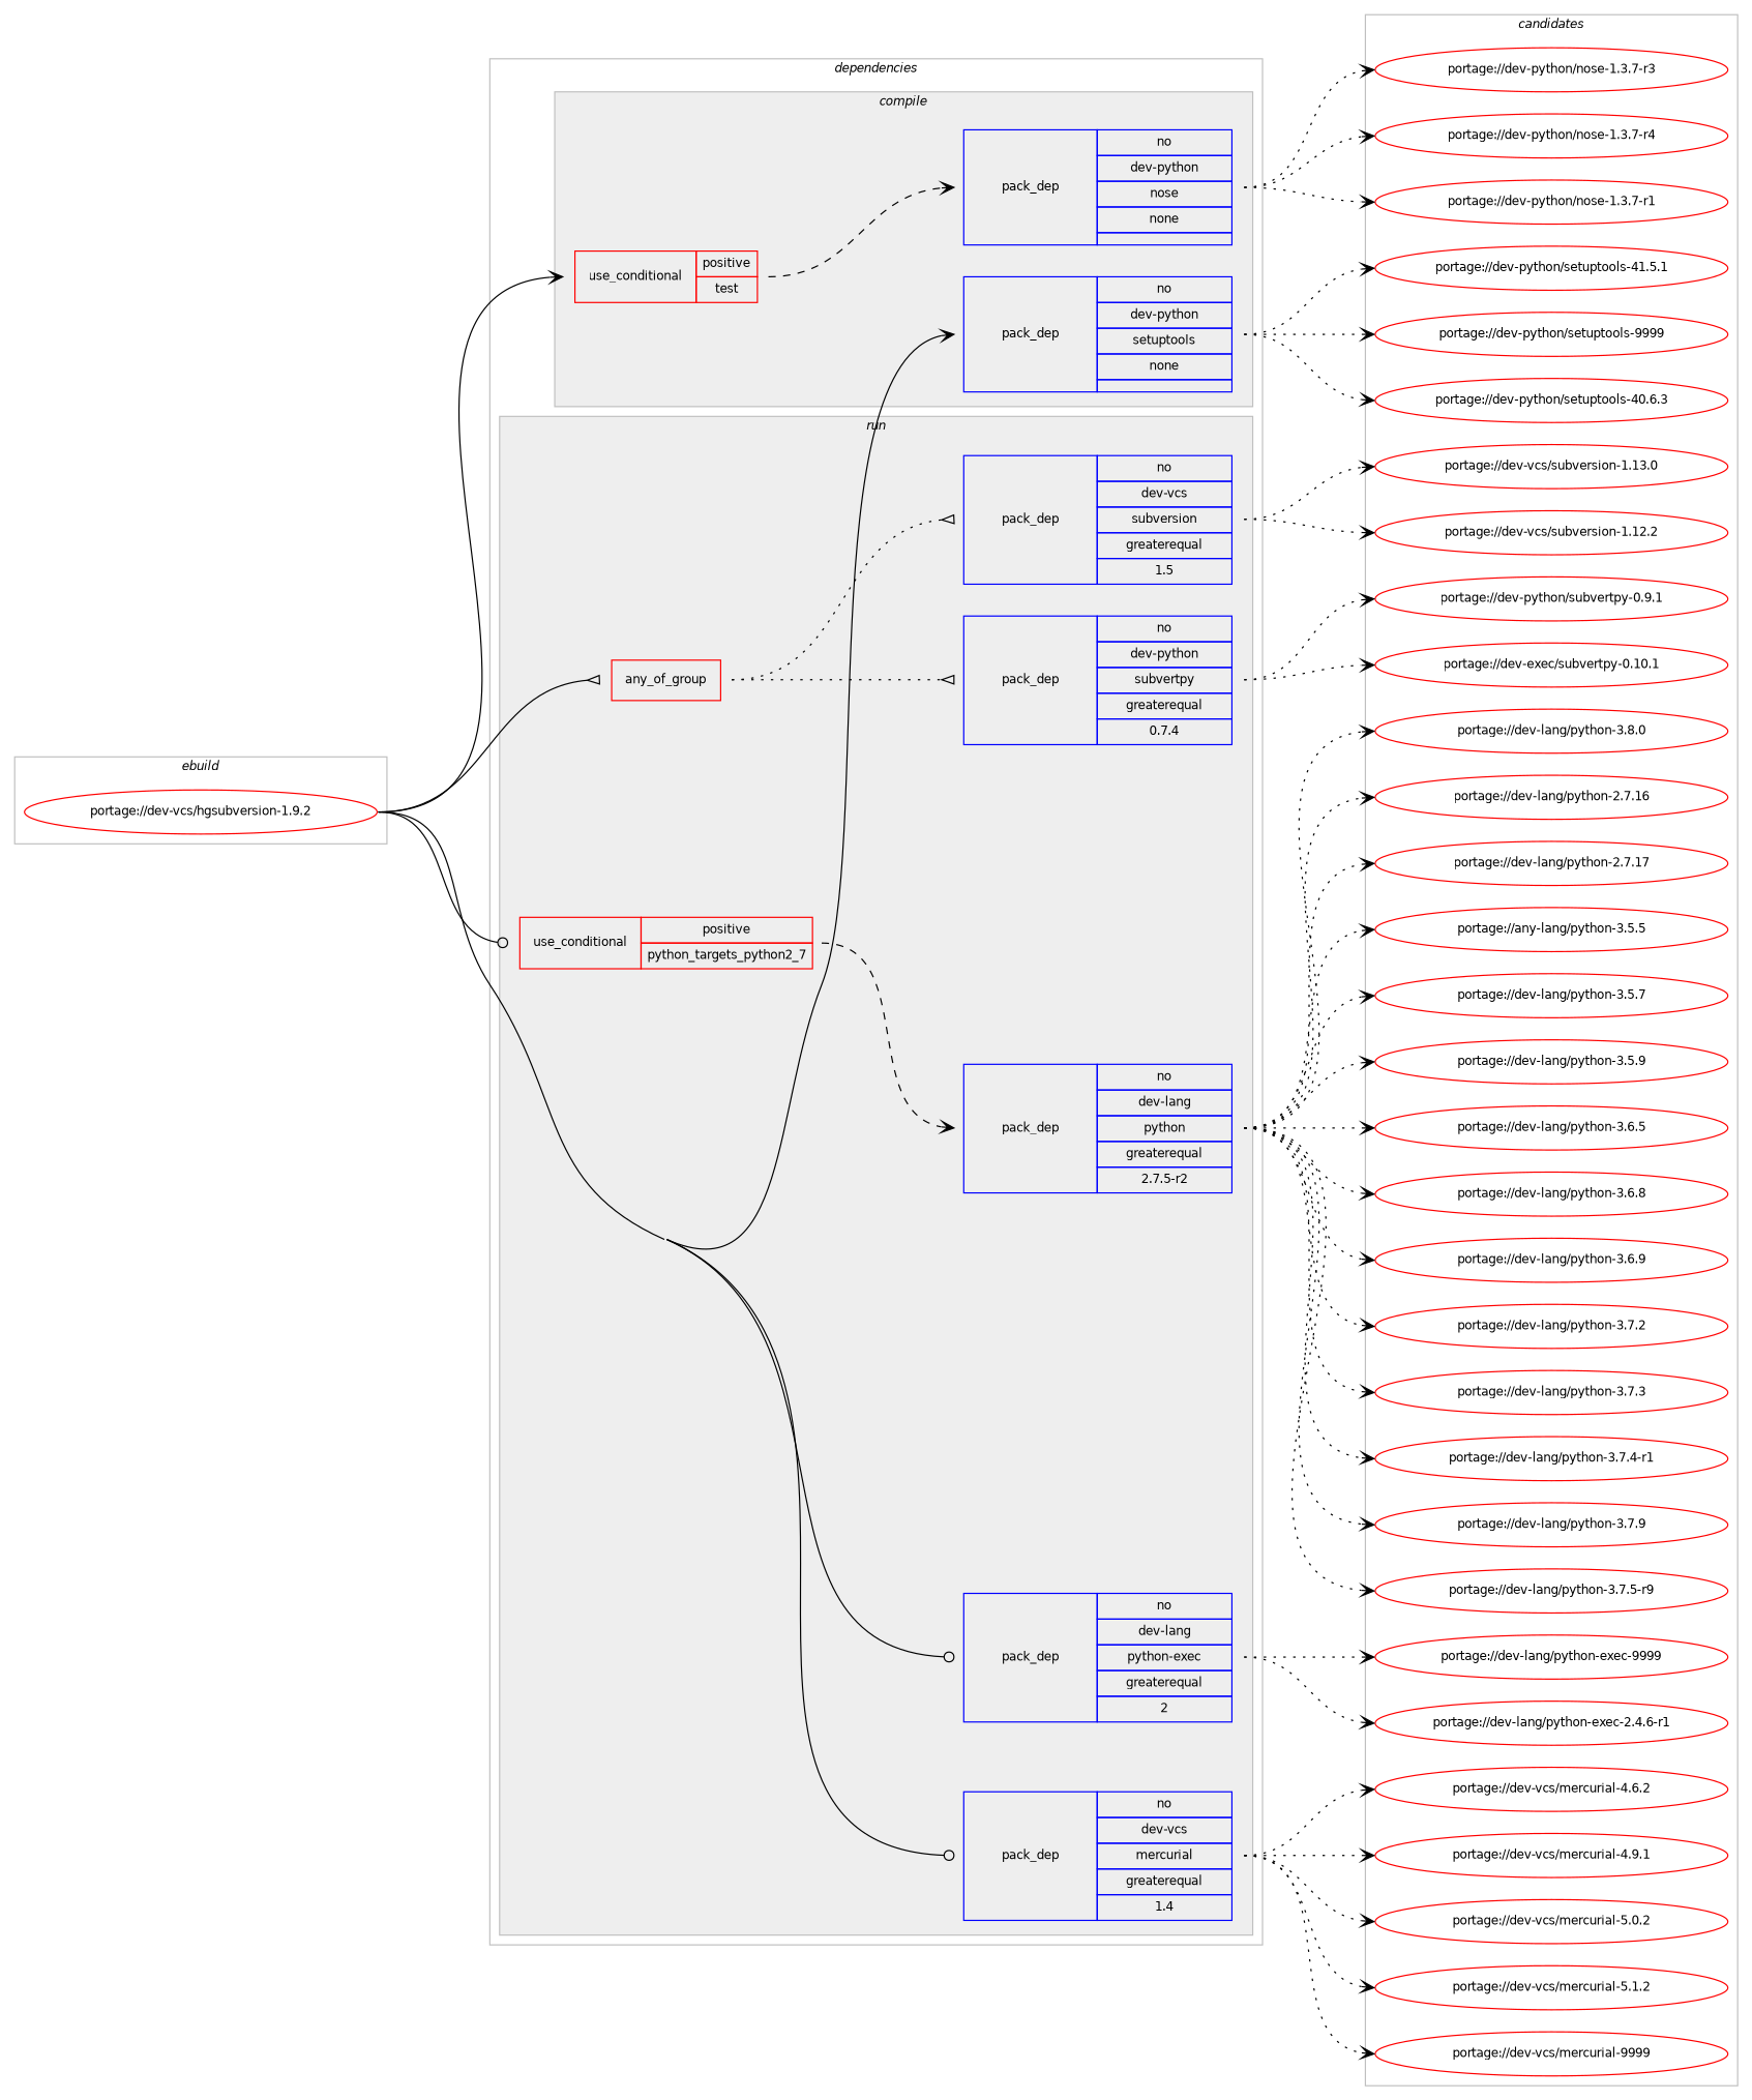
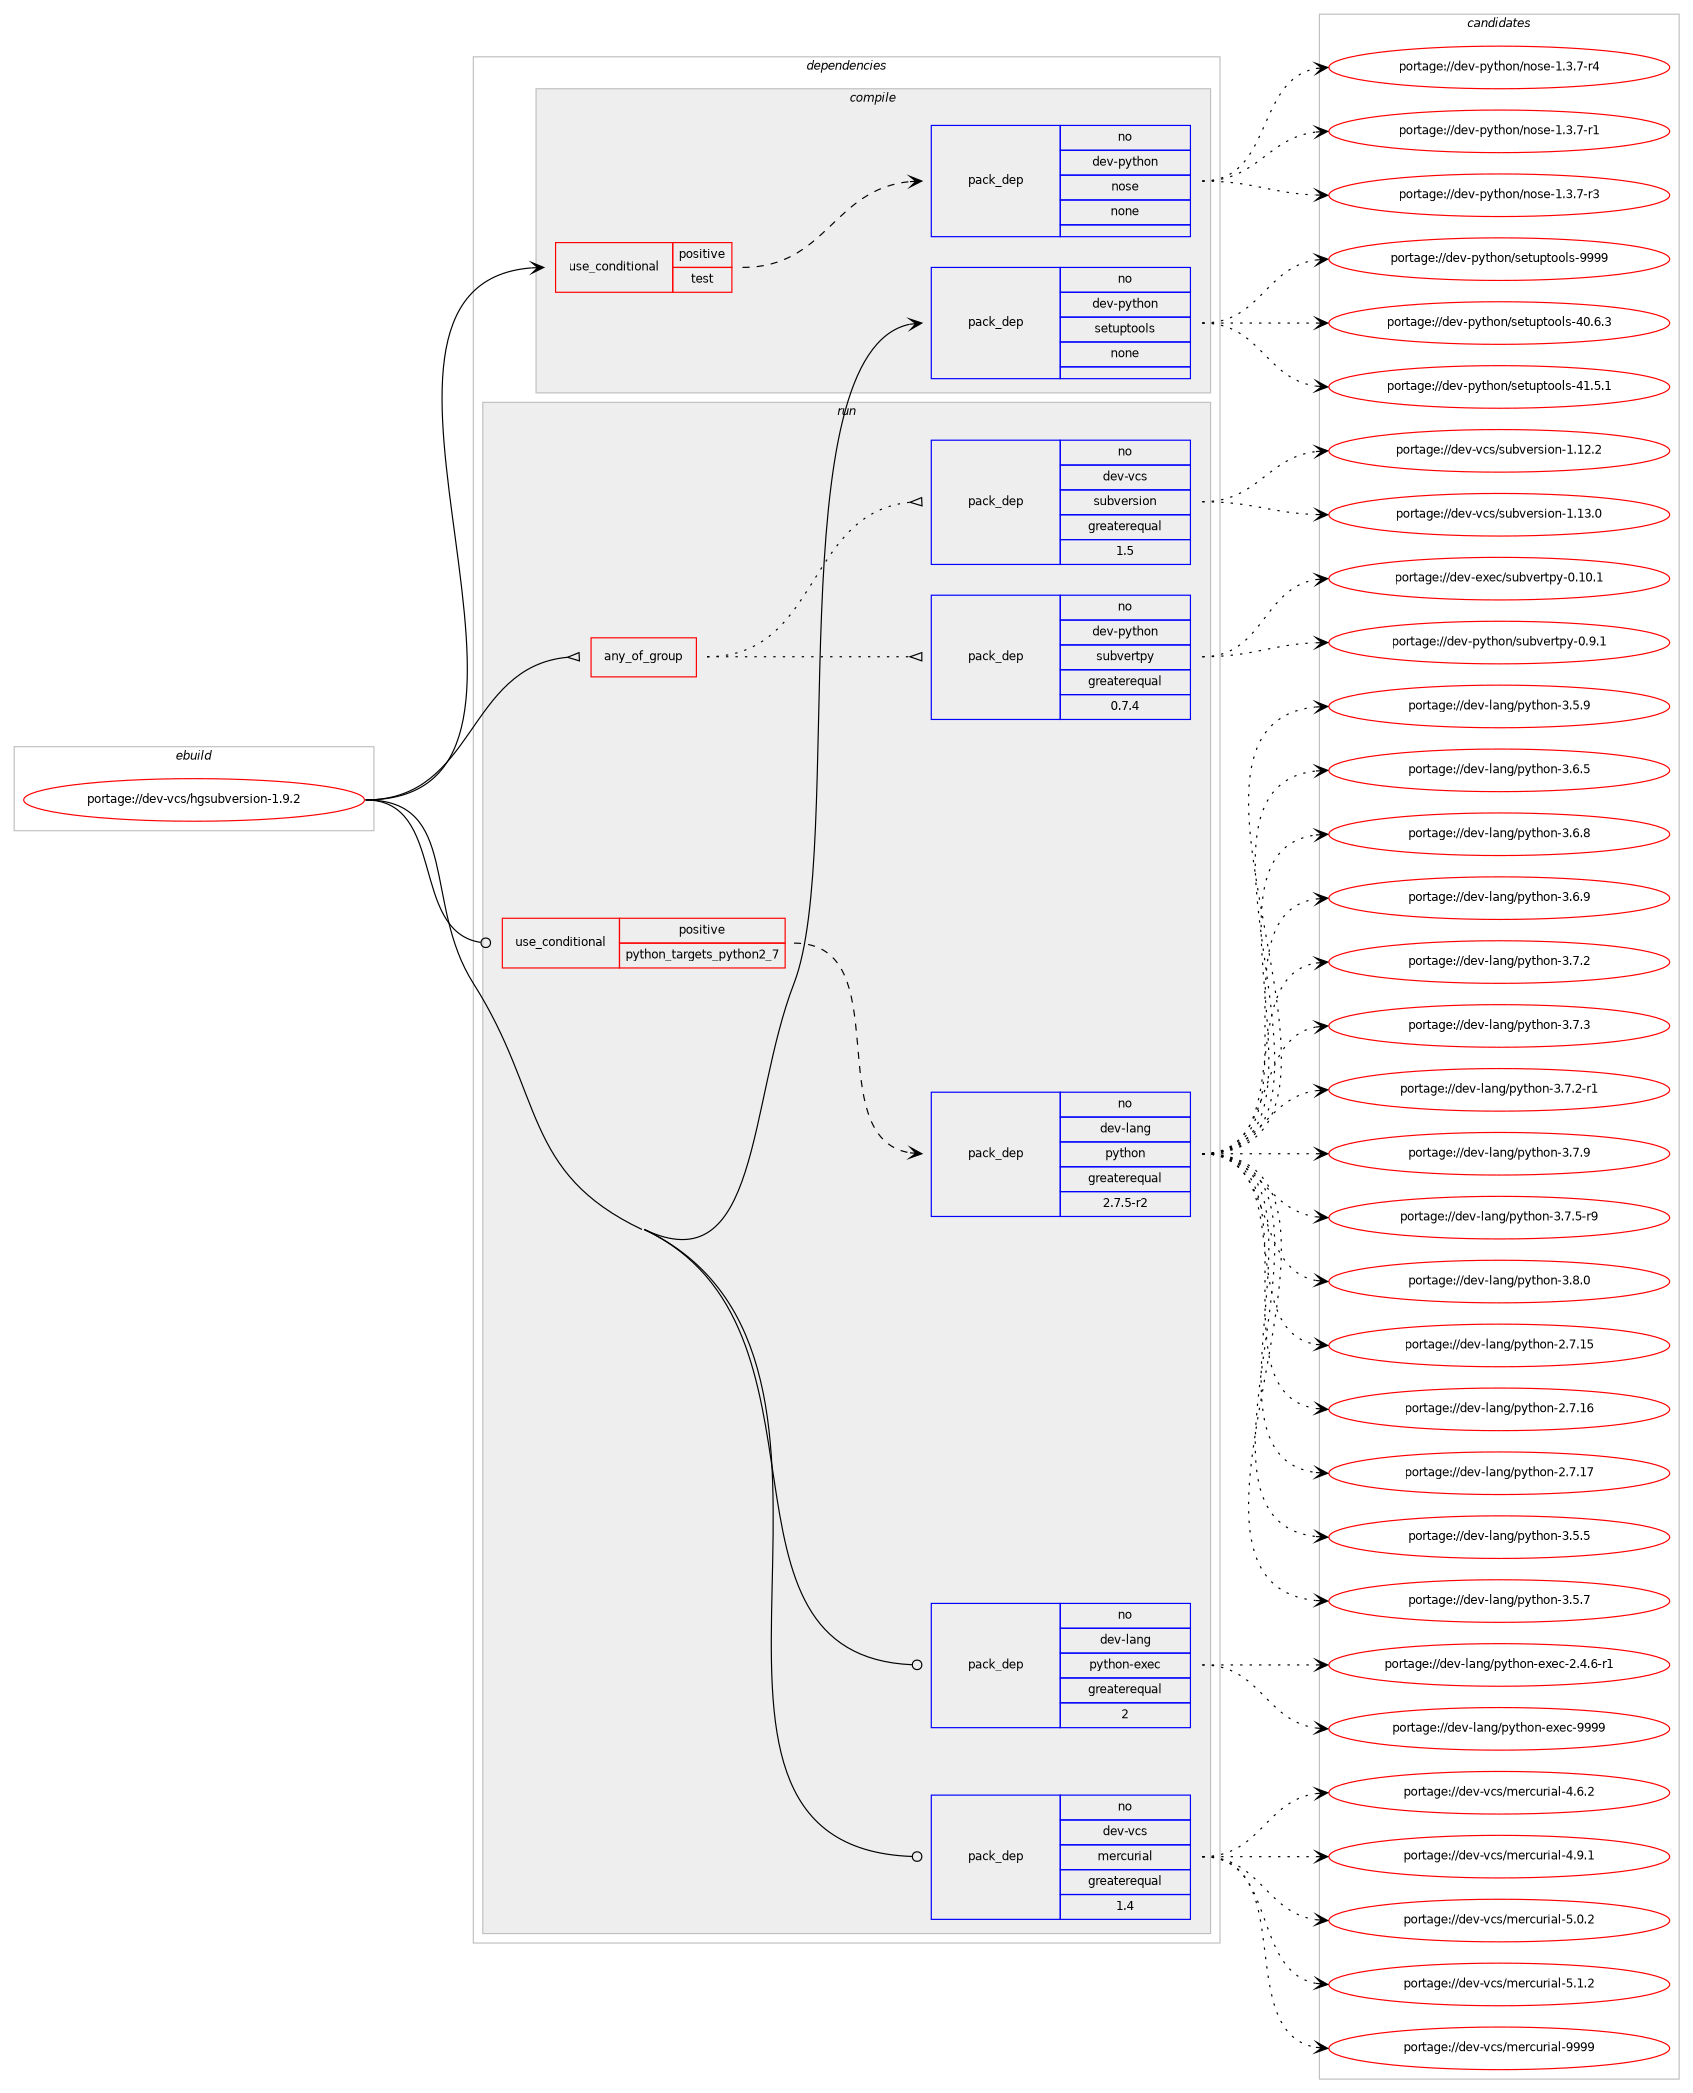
  digraph {
    compound=true
    concentrate=true
    fontname="DejaVu Sans"
    fontsize=10
    newrank=true
    rankdir=LR
    ranksep=1.5
    node [color=red fontname="DejaVu Sans" fontsize=10]
    edge [arrowhead=vee fontname="DejaVu Sans" headport=w style=dotted tailport=e weight=100]
    n1 [label="portage://dev-vcs/hgsubversion-1.9.2" width=4]
    n2 [color=blue label=<<TABLE BORDER="0" CELLBORDER="1" CELLSPACING="0" CELLPADDING="4" WIDTH="220"><TR><TD ROWSPAN="6" CELLPADDING="30">pack_dep</TD></TR><TR><TD WIDTH="110">no</TD></TR><TR><TD>dev-python</TD></TR><TR><TD>nose</TD></TR><TR><TD>none</TD></TR><TR><TD></TD></TR></TABLE>> shape=none]
    n3 [label=<<TABLE BORDER="0" CELLBORDER="1" CELLSPACING="0" CELLPADDING="4"><TR><TD ROWSPAN="3" CELLPADDING="10">use_conditional</TD></TR><TR><TD>positive</TD></TR><TR><TD>test</TD></TR></TABLE>> shape=none]
    n4 [color=blue label=<<TABLE BORDER="0" CELLBORDER="1" CELLSPACING="0" CELLPADDING="4" WIDTH="220"><TR><TD ROWSPAN="6" CELLPADDING="30">pack_dep</TD></TR><TR><TD WIDTH="110">no</TD></TR><TR><TD>dev-python</TD></TR><TR><TD>setuptools</TD></TR><TR><TD>none</TD></TR><TR><TD></TD></TR></TABLE>> shape=none]
    n5 [color=blue label=<<TABLE BORDER="0" CELLBORDER="1" CELLSPACING="0" CELLPADDING="4" WIDTH="220"><TR><TD ROWSPAN="6" CELLPADDING="30">pack_dep</TD></TR><TR><TD WIDTH="110">no</TD></TR><TR><TD>dev-python</TD></TR><TR><TD>subvertpy</TD></TR><TR><TD>greaterequal</TD></TR><TR><TD>0.7.4</TD></TR></TABLE>> shape=none]
    n6 [color=blue label=<<TABLE BORDER="0" CELLBORDER="1" CELLSPACING="0" CELLPADDING="4" WIDTH="220"><TR><TD ROWSPAN="6" CELLPADDING="30">pack_dep</TD></TR><TR><TD WIDTH="110">no</TD></TR><TR><TD>dev-vcs</TD></TR><TR><TD>subversion</TD></TR><TR><TD>greaterequal</TD></TR><TR><TD>1.5</TD></TR></TABLE>> shape=none]
    n7 [label=<<TABLE BORDER="0" CELLBORDER="1" CELLSPACING="0" CELLPADDING="4"><TR><TD CELLPADDING="10">any_of_group</TD></TR></TABLE>> shape=none]
    n8 [color=blue label=<<TABLE BORDER="0" CELLBORDER="1" CELLSPACING="0" CELLPADDING="4" WIDTH="220"><TR><TD ROWSPAN="6" CELLPADDING="30">pack_dep</TD></TR><TR><TD WIDTH="110">no</TD></TR><TR><TD>dev-lang</TD></TR><TR><TD>python</TD></TR><TR><TD>greaterequal</TD></TR><TR><TD>2.7.5-r2</TD></TR></TABLE>> shape=none]
    n9 [label=<<TABLE BORDER="0" CELLBORDER="1" CELLSPACING="0" CELLPADDING="4"><TR><TD ROWSPAN="3" CELLPADDING="10">use_conditional</TD></TR><TR><TD>positive</TD></TR><TR><TD>python_targets_python2_7</TD></TR></TABLE>> shape=none]
    n10 [color=blue label=<<TABLE BORDER="0" CELLBORDER="1" CELLSPACING="0" CELLPADDING="4" WIDTH="220"><TR><TD ROWSPAN="6" CELLPADDING="30">pack_dep</TD></TR><TR><TD WIDTH="110">no</TD></TR><TR><TD>dev-lang</TD></TR><TR><TD>python-exec</TD></TR><TR><TD>greaterequal</TD></TR><TR><TD>2</TD></TR></TABLE>> shape=none]
    n11 [color=blue label=<<TABLE BORDER="0" CELLBORDER="1" CELLSPACING="0" CELLPADDING="4" WIDTH="220"><TR><TD ROWSPAN="6" CELLPADDING="30">pack_dep</TD></TR><TR><TD WIDTH="110">no</TD></TR><TR><TD>dev-vcs</TD></TR><TR><TD>mercurial</TD></TR><TR><TD>greaterequal</TD></TR><TR><TD>1.4</TD></TR></TABLE>> shape=none]
    n12 [label="portage://dev-python/nose-1.3.7-r1" width=4]
    n13 [label="portage://dev-python/nose-1.3.7-r3" width=4]
    n14 [label="portage://dev-python/nose-1.3.7-r4" width=4]
    n15 [label="portage://dev-python/setuptools-40.6.3" width=4]
    n16 [label="portage://dev-python/setuptools-41.5.1" width=4]
    n17 [label="portage://dev-python/setuptools-9999" width=4]
    n18 [label="portage://dev-exec/subvertpy-0.10.1" width=4]
    n19 [label="portage://dev-python/subvertpy-0.9.1" width=4]
    n20 [label="portage://dev-vcs/subversion-1.12.2" width=4]
    n21 [label="portage://dev-vcs/subversion-1.13.0" width=4]
+   n22 [label="portage://dev-lang/python-2.7.15" width=4]
    n23 [label="portage://dev-lang/python-2.7.16" width=4]
    n24 [label="portage://dev-lang/python-2.7.17" width=4]
-   n25 [label="portage://any-lang/python-3.5.5" width=4]
+   n25 [label="portage://dev-lang/python-3.5.5" width=4]
    n26 [label="portage://dev-lang/python-3.5.7" width=4]
    n27 [label="portage://dev-lang/python-3.5.9" width=4]
    n28 [label="portage://dev-lang/python-3.6.5" width=4]
    n29 [label="portage://dev-lang/python-3.6.8" width=4]
    n30 [label="portage://dev-lang/python-3.6.9" width=4]
    n31 [label="portage://dev-lang/python-3.7.2" width=4]
    n32 [label="portage://dev-lang/python-3.7.3" width=4]
-   n33 [label="portage://dev-lang/python-3.7.4-r1" width=4]
+   n33 [label="portage://dev-lang/python-3.7.2-r1" width=4]
    n34 [label="portage://dev-lang/python-3.7.9" width=4]
    n35 [label="portage://dev-lang/python-3.7.5-r9" width=4]
    n36 [label="portage://dev-lang/python-3.8.0" width=4]
    n37 [label="portage://dev-lang/python-exec-2.4.6-r1" width=4]
    n38 [label="portage://dev-lang/python-exec-9999" width=4]
    n39 [label="portage://dev-vcs/mercurial-4.6.2" width=4]
    n40 [label="portage://dev-vcs/mercurial-4.9.1" width=4]
    n41 [label="portage://dev-vcs/mercurial-5.0.2" width=4]
    n42 [label="portage://dev-vcs/mercurial-5.1.2" width=4]
    n43 [label="portage://dev-vcs/mercurial-9999" width=4]
    subgraph cluster_1 {
      color=gray
      label=<<i>ebuild</i>>
      rank=same
      n1
    }
    subgraph cluster_2 {
      color=gray
      label=<<i>dependencies</i>>
      subgraph cluster_3 {
        color=gray
        fillcolor="#eeeeee"
        label=<<i>compile</i>>
        style=filled
        subgraph sub_4 {
          color=gray
          fillcolor="#eeeeee"
          label=<<i>compile</i>>
          style=filled
          n3
          subgraph sub_5 {
            color=gray
            fillcolor="#eeeeee"
            label=<<i>compile</i>>
            style=filled
            n2
          }
        }
        subgraph sub_6 {
          color=gray
          fillcolor="#eeeeee"
          label=<<i>compile</i>>
          style=filled
          n4
        }
      }
      subgraph cluster_7 {
        color=gray
        fillcolor="#eeeeee"
        label=<<i>compile and run</i>>
        style=filled
      }
      subgraph cluster_8 {
        color=gray
        fillcolor="#eeeeee"
        label=<<i>run</i>>
        style=filled
        subgraph sub_9 {
          color=gray
          fillcolor="#eeeeee"
          label=<<i>run</i>>
          style=filled
          n7
          subgraph sub_10 {
            color=gray
            fillcolor="#eeeeee"
            label=<<i>run</i>>
            style=filled
            n5
          }
          subgraph sub_11 {
            color=gray
            fillcolor="#eeeeee"
            label=<<i>run</i>>
            style=filled
            n6
          }
        }
        subgraph sub_12 {
          color=gray
          fillcolor="#eeeeee"
          label=<<i>run</i>>
          style=filled
          n9
          subgraph sub_13 {
            color=gray
            fillcolor="#eeeeee"
            label=<<i>run</i>>
            style=filled
            n8
          }
        }
        subgraph sub_14 {
          color=gray
          fillcolor="#eeeeee"
          label=<<i>run</i>>
          style=filled
          n10
        }
        subgraph sub_15 {
          color=gray
          fillcolor="#eeeeee"
          label=<<i>run</i>>
          style=filled
          n11
        }
      }
    }
    subgraph cluster_16 {
      color=gray
      label=<<i>candidates</i>>
      rank=same
      subgraph sub_17 {
        color=black
        label=<<i>candidates</i>>
        nodesep=1
        rank=same
        n12
        n13
        n14
      }
      subgraph sub_18 {
        color=black
        label=<<i>candidates</i>>
        nodesep=1
        rank=same
        n15
        n16
        n17
      }
      subgraph sub_19 {
        color=black
        label=<<i>candidates</i>>
        nodesep=1
        rank=same
        n18
        n19
      }
      subgraph sub_20 {
        color=black
        label=<<i>candidates</i>>
        nodesep=1
        rank=same
        n20
        n21
      }
      subgraph sub_21 {
        color=black
        label=<<i>candidates</i>>
        nodesep=1
        rank=same
+       n22
        n23
        n24
        n25
        n26
        n27
        n28
        n29
        n30
        n31
        n32
        n33
        n34
        n35
        n36
      }
      subgraph sub_22 {
        color=black
        label=<<i>candidates</i>>
        nodesep=1
        rank=same
        n37
        n38
      }
      subgraph sub_23 {
        color=black
        label=<<i>candidates</i>>
        nodesep=1
        rank=same
        n39
        n40
        n41
        n42
        n43
      }
    }
    n1 -> n3 [style=solid weight=20]
    n1 -> n4 [style=solid weight=20]
    n1 -> n7 [arrowhead=oinv style=solid weight=20]
    n1 -> n9 [arrowhead=odot style=solid weight=20]
    n1 -> n10 [arrowhead=odot style=solid weight=20]
    n1 -> n11 [arrowhead=odot style=solid weight=20]
    n2 -> n12
    n2 -> n13
    n2 -> n14
    n3 -> n2 [style=dashed weight=20]
    n4 -> n15
    n4 -> n16
    n4 -> n17
    n5 -> n18
    n5 -> n19
    n6 -> n20
    n6 -> n21
    n7 -> n5 [arrowhead=oinv weight=20]
    n7 -> n6 [arrowhead=oinv weight=20]
+   n8 -> n22
    n8 -> n23
    n8 -> n24
    n8 -> n25
    n8 -> n26
    n8 -> n27
    n8 -> n28
    n8 -> n29
    n8 -> n30
    n8 -> n31
    n8 -> n32
    n8 -> n33
    n8 -> n34
    n8 -> n35
    n8 -> n36
    n9 -> n8 [style=dashed weight=20]
    n10 -> n37
    n10 -> n38
    n11 -> n39
    n11 -> n40
    n11 -> n41
    n11 -> n42
    n11 -> n43
  }
